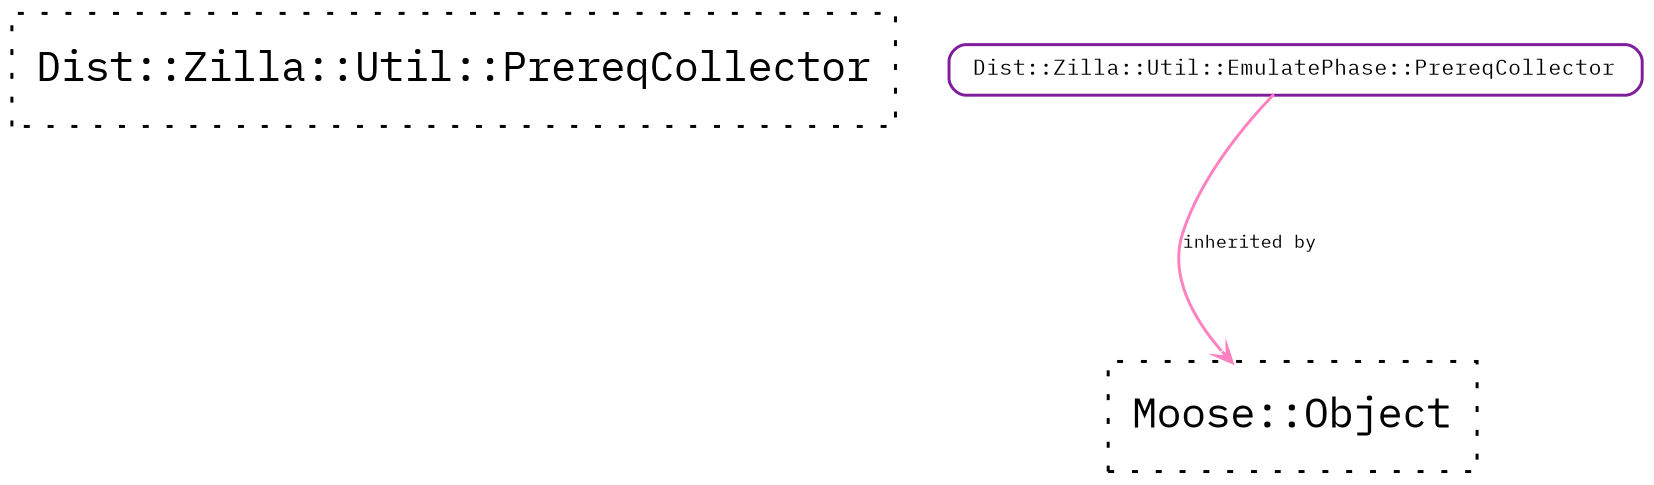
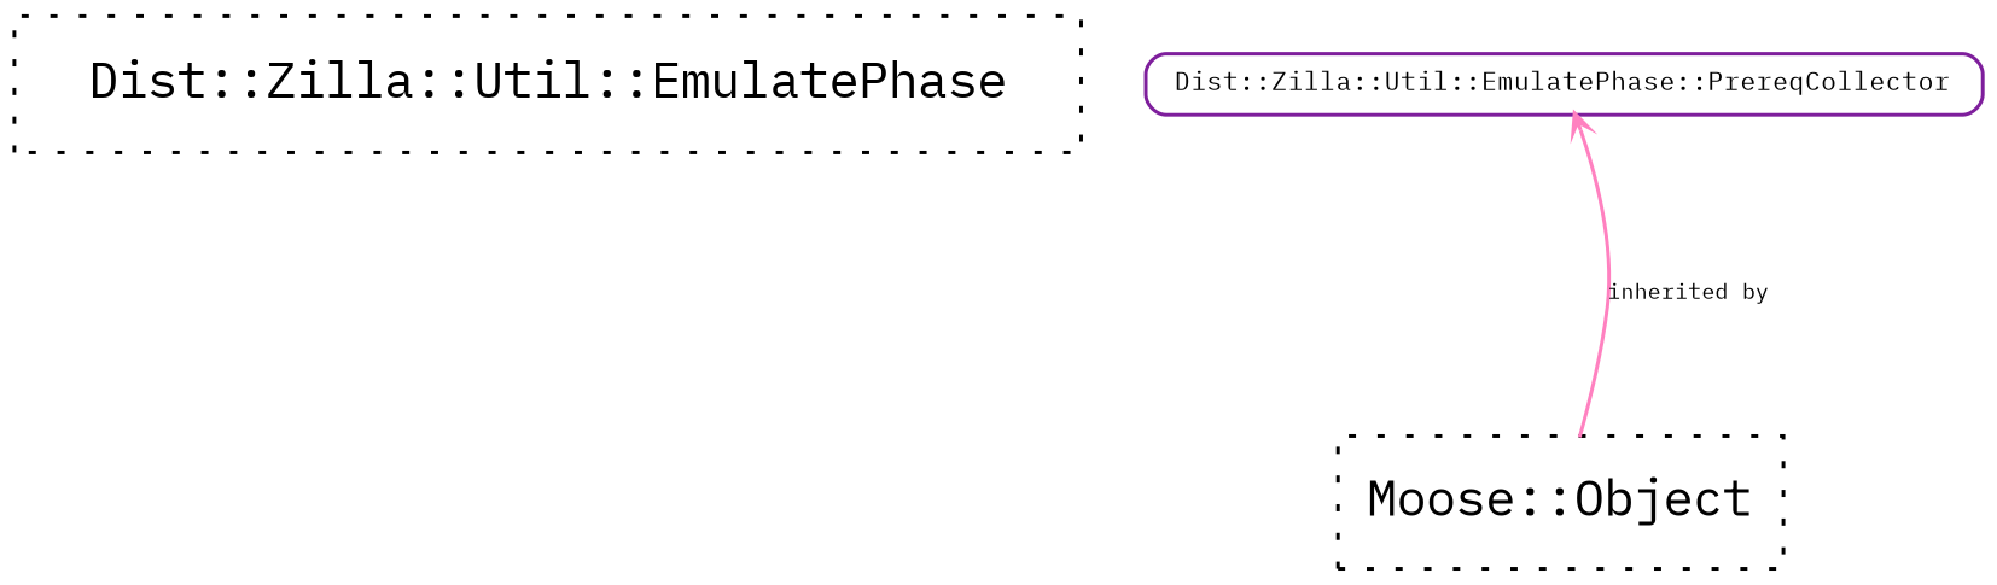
  strict digraph {
    compound=1
    concentrate=1
    rankdir=TB
    ranksep=1
    smoothing=triangle
    splines=spline
    fontname="IBM Plex Mono"
    node [shape=record style=dotted fontname="IBM Plex Mono"]
-   n1 [label="Dist::Zilla::Util::PrereqCollector"]
+   n1 [label="Dist::Zilla::Util::EmulatePhase"]
    n2 [color="#7e1e9c" fontsize=7 height=0.1 label="Dist::Zilla::Util::EmulatePhase::PrereqCollector" shape=Mrecord style=solid]
    n3 [label="Moose::Object"]
-   n2 -> n3 [arrowhead=open arrowsize=0.5 color="#ff81c0" dir=forward fontsize=6 headclip=1 label="inherited by" minlen=1 samehead=head tailclip=1 weight=10 fontname="IBM Plex Mono"]
+   n3 -> n2 [arrowhead=open arrowsize=0.5 color="#ff81c0" dir=forward fontsize=6 headclip=1 label="inherited by" minlen=1 samehead=head tailclip=1 weight=10 fontname="IBM Plex Mono"]
  }
